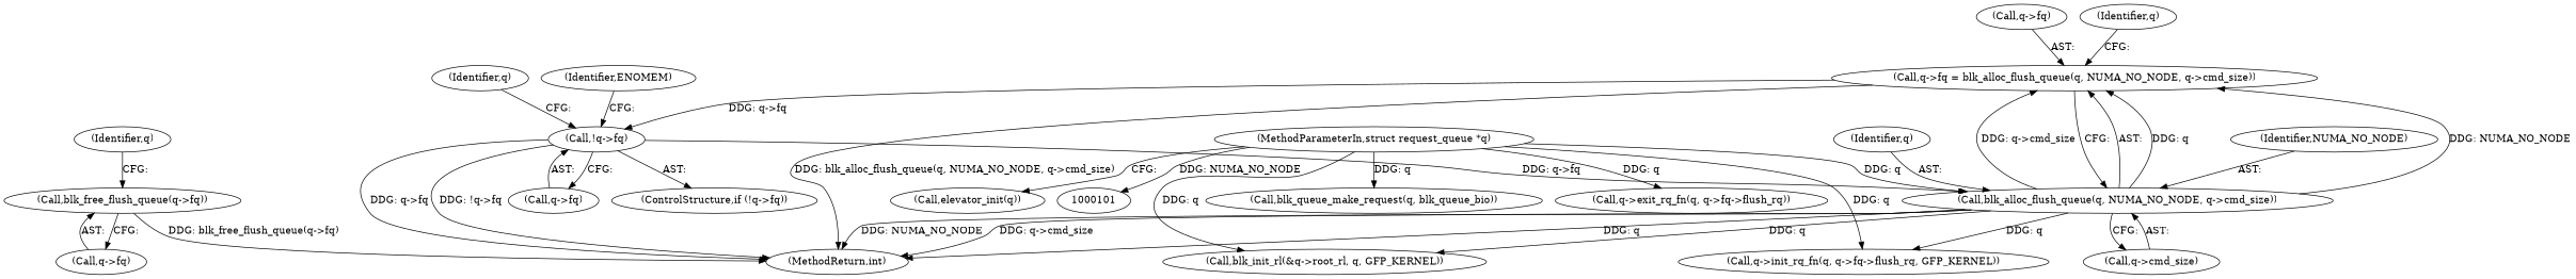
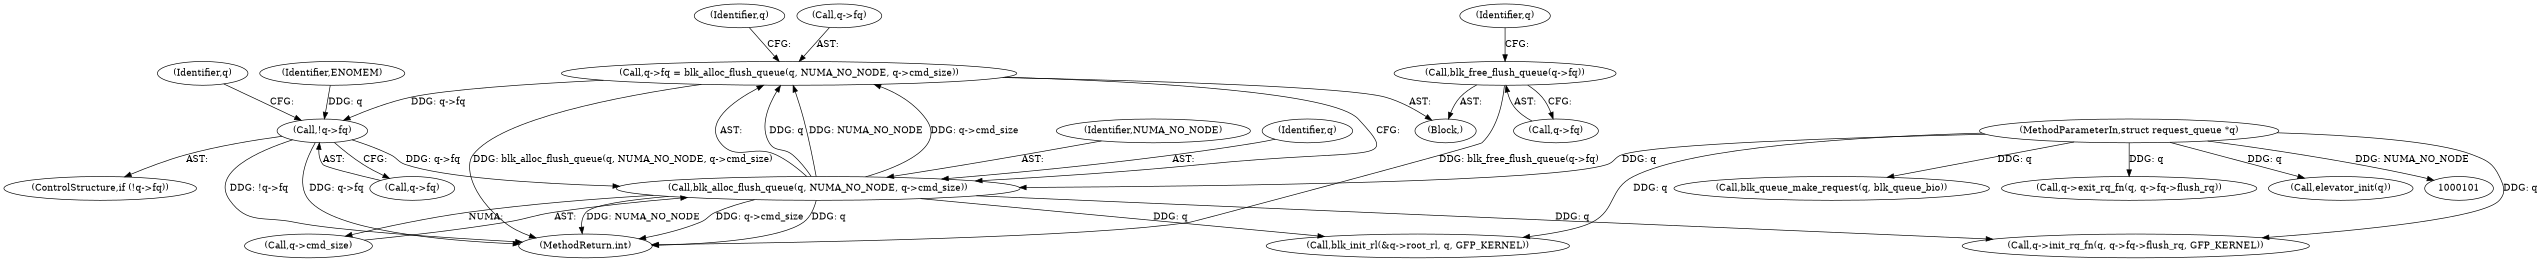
  digraph {
    n1 [label="(Call,q->fq = blk_alloc_flush_queue(q, NUMA_NO_NODE, q->cmd_size))"]
    n2 [label="(Call,blk_alloc_flush_queue(q, NUMA_NO_NODE, q->cmd_size))"]
    n3 [label="(Call,!q->fq)"]
    n4 [label="(MethodReturn,int)"]
+   n5 [label="(Block,)"]
    n6 [label="(Call,blk_init_rl(&q->root_rl, q, GFP_KERNEL))"]
    n7 [label="(Call,q->cmd_size)"]
    n8 [label="(Call,q->init_rq_fn(q, q->fq->flush_rq, GFP_KERNEL))"]
    n9 [label="(Call,q->fq)"]
    n10 [label="(ControlStructure,if (!q->fq))"]
    n11 [label="(MethodParameterIn,struct request_queue *q)"]
    n12 [label="(Call,blk_queue_make_request(q, blk_queue_bio))"]
    n13 [label="(Call,q->exit_rq_fn(q, q->fq->flush_rq))"]
    n14 [label="(Call,elevator_init(q))"]
    1000101
    n16 [label="(Call,blk_free_flush_queue(q->fq))"]
    n17 [label="(Call,q->fq)"]
    n18 [label="(Call,q->fq)"]
    n19 [label="(Identifier,q)"]
    n20 [label="(Identifier,q)"]
    n21 [label="(Identifier,q)"]
    n22 [label="(Identifier,ENOMEM)"]
    n23 [label="(Identifier,NUMA_NO_NODE)"]
    n24 [label="(Identifier,q)"]
    n1 -> n2 [label="CFG: "]
    n1 -> n3 [label="DDG: q->fq"]
    n1 -> n4 [label="DDG: blk_alloc_flush_queue(q, NUMA_NO_NODE, q->cmd_size)"]
+   n1 -> n5 [label="AST: "]
    n2 -> n1 [label="AST: "]
    n2 -> n1 [label="DDG: q"]
    n2 -> n1 [label="DDG: NUMA_NO_NODE"]
    n2 -> n1 [label="DDG: q->cmd_size"]
    n2 -> n4 [label="DDG: NUMA_NO_NODE"]
    n2 -> n4 [label="DDG: q->cmd_size"]
    n2 -> n4 [label="DDG: q"]
    n2 -> n6 [label="DDG: q"]
-   n2 -> n7 [label="CFG: "]
+   n2 -> n7 [label="NUMA: "]
    n2 -> n8 [label="DDG: q"]
    n3 -> n2 [label="DDG: q->fq"]
    n3 -> n4 [label="DDG: !q->fq"]
    n3 -> n4 [label="DDG: q->fq"]
    n3 -> n9 [label="CFG: "]
    n3 -> n10 [label="AST: "]
    n7 -> n2 [label="AST: "]
    n9 -> n3 [label="AST: "]
    n11 -> n2 [label="DDG: q"]
    n11 -> n6 [label="DDG: q"]
    n11 -> n8 [label="DDG: q"]
    n11 -> n12 [label="DDG: q"]
    n11 -> n13 [label="DDG: q"]
-   n11 -> n14 [label="CFG: "]
+   n11 -> n14 [label="DDG: q"]
    n11 -> 1000101 [label="DDG: NUMA_NO_NODE"]
    n16 -> n4 [label="DDG: blk_free_flush_queue(q->fq)"]
+   n16 -> n5 [label="AST: "]
    n16 -> n17 [label="CFG: "]
    n17 -> n16 [label="AST: "]
    n18 -> n1 [label="AST: "]
    n19 -> n1 [label="CFG: "]
    n20 -> n16 [label="CFG: "]
    n21 -> n3 [label="CFG: "]
-   n22 -> n3 [label="CFG: "]
+   n22 -> n3 [label="DDG: q"]
    n23 -> n2 [label="AST: "]
    n24 -> n2 [label="AST: "]
  }
